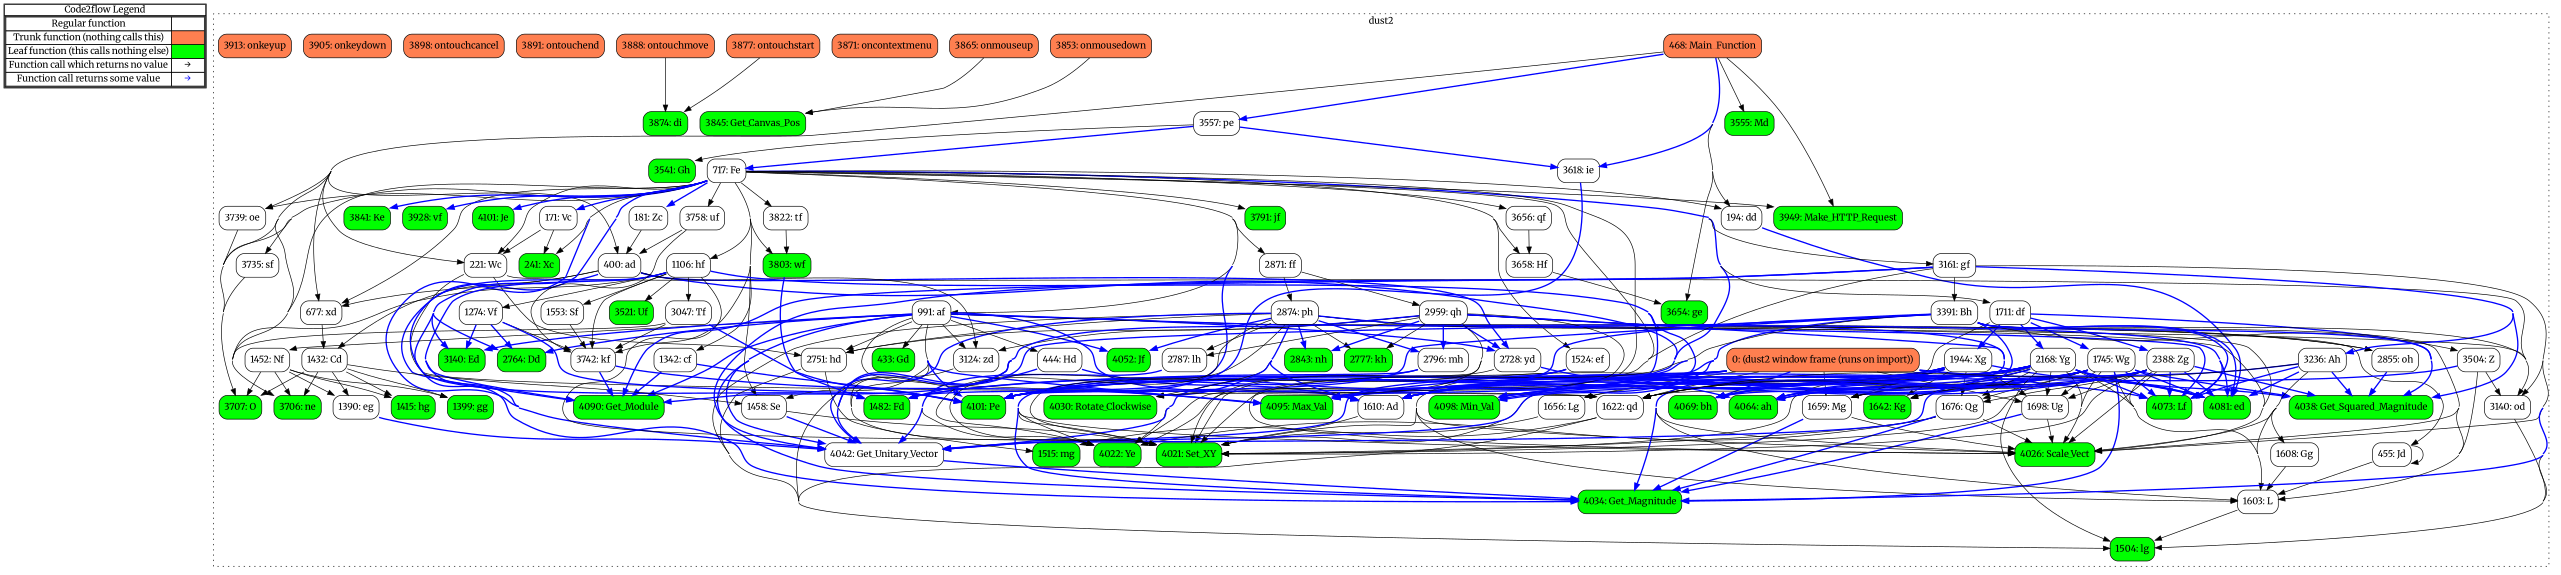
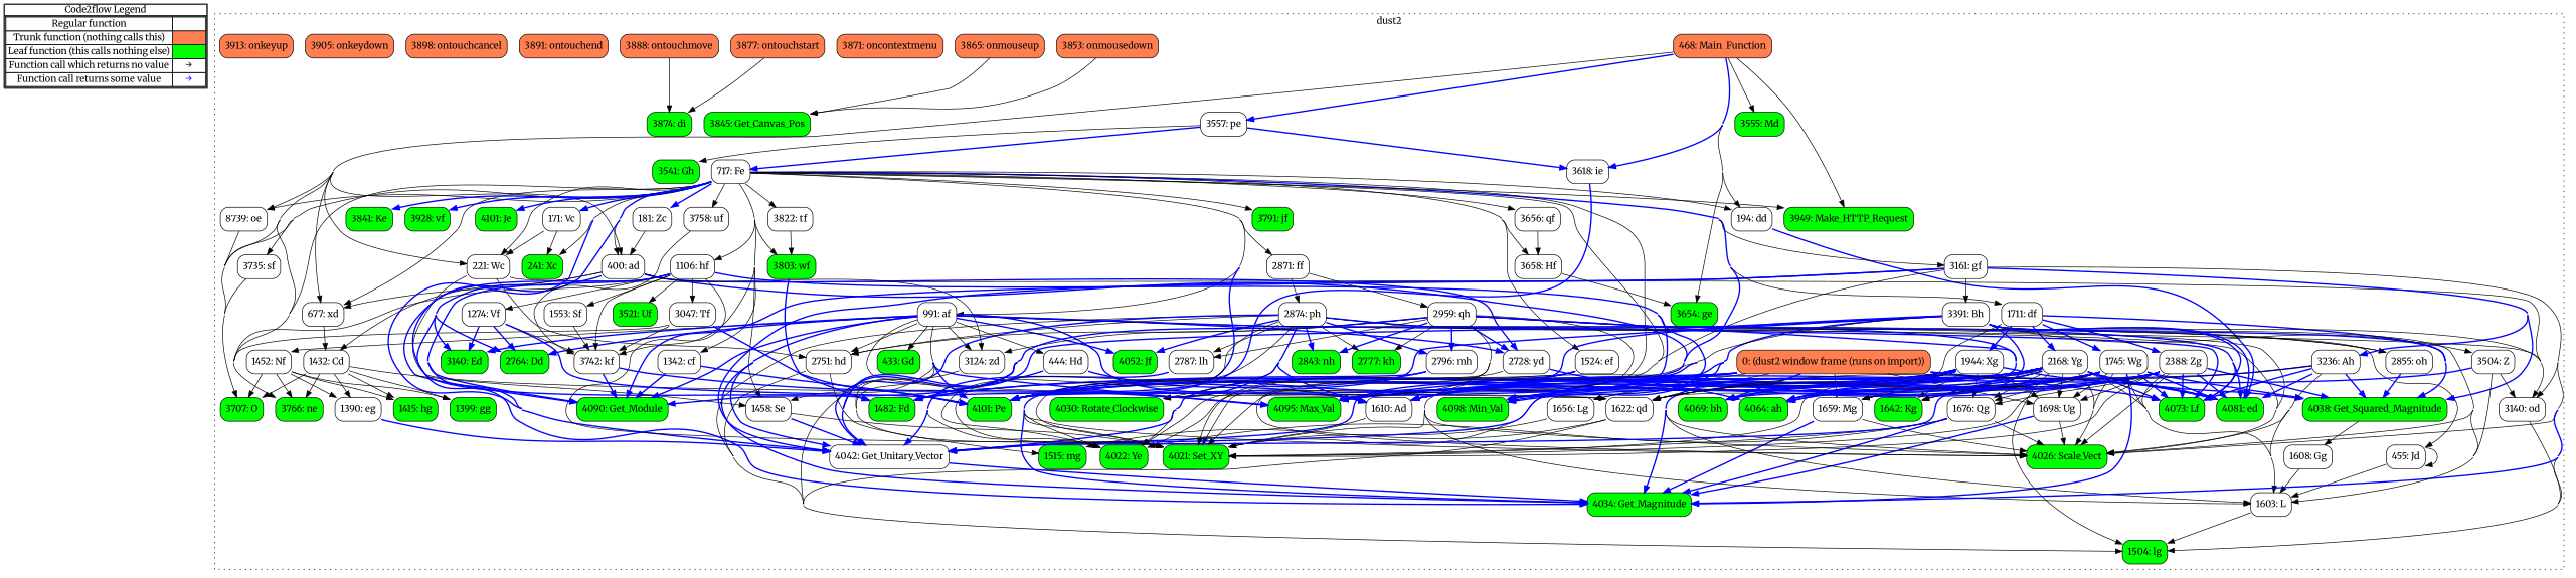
  digraph {
    concentrate=true
    fontname=Merriweather
    node [fontname=Merriweather shape=rect splines=ortho style=rounded]
    edge [fontname=Merriweather]
    n1 [label=< 				<table cellspacing="0" cellpadding="0" border="1"><tr><td>Code2flow Legend</td></tr><tr><td> 				<table cellspacing="0"> 				<tr><td>Regular function</td><td width="50px"></td></tr> 				<tr><td>Trunk function (nothing calls this)</td><td bgcolor='coral'></td></tr> 				<tr><td>Leaf function (this calls nothing else)</td><td bgcolor='green'></td></tr> 				<tr><td>Function call which returns no value</td><td>&#8594;</td></tr> 				<tr><td>Function call returns some value</td><td><font color='blue'>&#8594;</font></td></tr> 				</table></td></tr></table> 				> margin=0 shape=none splines="" style=""]
    n2 [fillcolor=coral label="0: (dust2 window frame (runs on import))" style="rounded,filled"]
    n3 [label="171: Vc"]
    n4 [label="181: Zc"]
    n5 [label="194: dd"]
    n6 [label="221: Wc"]
    n7 [fillcolor=green label="241: Xc" style="rounded,filled"]
    n8 [label="400: ad"]
    n9 [fillcolor=green label="433: Gd" style="rounded,filled"]
    n10 [label="444: Hd"]
    n11 [label="455: Jd"]
    n12 [fillcolor=coral label="468: Main_Function" style="rounded,filled"]
    n13 [label="677: xd"]
    n14 [label="717: Fe"]
    n15 [label="991: af"]
    n16 [label="1106: hf"]
    n17 [label="1274: Vf"]
    n18 [label="1342: cf"]
    n19 [label="1390: eg"]
    n20 [fillcolor=green label="1399: gg" style="rounded,filled"]
    n21 [fillcolor=green label="1415: hg" style="rounded,filled"]
    n22 [label="1432: Cd"]
    n23 [label="1452: Nf"]
    n24 [label="1458: Se"]
    n25 [fillcolor=green label="1482: Fd" style="rounded,filled"]
    n26 [fillcolor=green label="1504: lg" style="rounded,filled"]
    n27 [fillcolor=green label="1515: mg" style="rounded,filled"]
    n28 [label="1524: ef"]
    n29 [label="1553: Sf"]
    n30 [label="1603: L"]
    n31 [label="1608: Gg"]
    n32 [label="1610: Ad"]
    n33 [label="1622: qd"]
    n34 [fillcolor=green label="1642: Kg" style="rounded,filled"]
    n35 [label="1656: Lg"]
    n36 [label="1659: Mg"]
    n37 [label="1676: Qg"]
    n38 [label="1698: Ug"]
    n39 [label="1711: df"]
    n40 [label="1745: Wg"]
    n41 [label="1944: Xg"]
    n42 [label="2168: Yg"]
    n43 [label="2388: Zg"]
    n44 [label="2728: yd"]
    n45 [label="2751: hd"]
    n46 [fillcolor=green label="2764: Dd" style="rounded,filled"]
    n47 [fillcolor=green label="2777: kh" style="rounded,filled"]
    n48 [label="2787: lh"]
    n49 [label="2796: mh"]
    n50 [fillcolor=green label="2843: nh" style="rounded,filled"]
    n51 [label="2855: oh"]
    n52 [label="2871: ff"]
    n53 [label="2874: ph"]
    n54 [label="2959: qh"]
    n55 [label="3047: Tf"]
    n56 [label="3124: zd"]
    n57 [label="3140: od"]
    n58 [fillcolor=green label="3140: Ed" style="rounded,filled"]
    n59 [label="3161: gf"]
    n60 [label="3236: Ah"]
    n61 [label="3391: Bh"]
    n62 [label="3504: Z"]
    n63 [fillcolor=green label="3521: Uf" style="rounded,filled"]
    n64 [fillcolor=green label="3541: Gh" style="rounded,filled"]
    n65 [fillcolor=green label="3555: Md" style="rounded,filled"]
    n66 [label="3557: pe"]
    n67 [label="3618: ie"]
    n68 [fillcolor=green label="3654: ge" style="rounded,filled"]
    n69 [label="3656: qf"]
    n70 [label="3658: Hf"]
    n71 [fillcolor=green label="3707: O" style="rounded,filled"]
    n72 [label="3735: sf"]
-   n73 [label="3739: oe"]
+   n73 [label="8739: oe"]
    n74 [label="3742: kf"]
    n75 [label="3758: uf"]
-   n76 [fillcolor=green label="3706: ne" style="rounded,filled"]
+   n76 [fillcolor=green label="3766: ne" style="rounded,filled"]
    n77 [fillcolor=green label="3791: jf" style="rounded,filled"]
    n78 [fillcolor=green label="3803: wf" style="rounded,filled"]
    n79 [label="3822: tf"]
    n80 [fillcolor=green label="3841: Ke" style="rounded,filled"]
    n81 [fillcolor=green label="3845: Get_Canvas_Pos" style="rounded,filled"]
    n82 [fillcolor=coral label="3853: onmousedown" style="rounded,filled"]
    n83 [fillcolor=coral label="3865: onmouseup" style="rounded,filled"]
    n84 [fillcolor=coral label="3871: oncontextmenu" style="rounded,filled"]
    n85 [fillcolor=green label="3874: di" style="rounded,filled"]
    n86 [fillcolor=coral label="3877: ontouchstart" style="rounded,filled"]
    n87 [fillcolor=coral label="3888: ontouchmove" style="rounded,filled"]
    n88 [fillcolor=coral label="3891: ontouchend" style="rounded,filled"]
    n89 [fillcolor=coral label="3898: ontouchcancel" style="rounded,filled"]
    n90 [fillcolor=coral label="3905: onkeydown" style="rounded,filled"]
    n91 [fillcolor=coral label="3913: onkeyup" style="rounded,filled"]
    n92 [fillcolor=green label="3928: vf" style="rounded,filled"]
    n93 [fillcolor=green label="3949: Make_HTTP_Request" style="rounded,filled"]
    n94 [fillcolor=green label="4021: Set_XY" style="rounded,filled"]
    n95 [fillcolor=green label="4022: Ye" style="rounded,filled"]
    n96 [fillcolor=green label="4026: Scale_Vect" style="rounded,filled"]
    n97 [fillcolor=green label="4030: Rotate_Clockwise" style="rounded,filled"]
    n98 [fillcolor=green label="4034: Get_Magnitude" style="rounded,filled"]
    n99 [fillcolor=green label="4038: Get_Squared_Magnitude" style="rounded,filled"]
    n100 [label="4042: Get_Unitary_Vector"]
    n101 [fillcolor=green label="4052: Jf" style="rounded,filled"]
    n102 [fillcolor=green label="4064: ah" style="rounded,filled"]
    n103 [fillcolor=green label="4069: bh" style="rounded,filled"]
    n104 [fillcolor=green label="4073: Lf" style="rounded,filled"]
    n105 [fillcolor=green label="4081: ed" style="rounded,filled"]
    n106 [fillcolor=green label="4090: Get_Module" style="rounded,filled"]
    n107 [fillcolor=green label="4095: Max_Val" style="rounded,filled"]
    n108 [fillcolor=green label="4098: Min_Val" style="rounded,filled"]
    n109 [fillcolor=green label="4101: Pe" style="rounded,filled"]
    n110 [fillcolor=green label="4101: Je" style="rounded,filled"]
    subgraph sub_1 {
      label=legend
      rank=min
      n1
    }
    subgraph cluster_2 {
      color=black
      label=dust2
      style=dotted
      n2
      n3
      n4
      n5
      n6
      n7
      n8
      n9
      n10
      n11
      n12
      n13
      n14
      n15
      n16
      n17
      n18
      n19
      n20
      n21
      n22
      n23
      n24
      n25
      n26
      n27
      n28
      n29
      n30
      n31
      n32
      n33
      n34
      n35
      n36
      n37
      n38
      n39
      n40
      n41
      n42
      n43
      n44
      n45
      n46
      n47
      n48
      n49
      n50
      n51
      n52
      n53
      n54
      n55
      n56
      n57
      n58
      n59
      n60
      n61
      n62
      n63
      n64
      n65
      n66
      n67
      n68
      n69
      n70
      n71
      n72
      n73
      n74
      n75
      n76
      n77
      n78
      n79
      n80
      n81
      n82
      n83
      n84
      n85
      n86
      n87
      n88
      n89
      n90
      n91
      n92
      n93
      n94
      n95
      n96
      n97
      n98
      n99
      n100
      n101
      n102
      n103
      n104
      n105
      n106
      n107
      n108
      n109
      n110
    }
    n2 -> n25 [color=blue penwidth=2]
    n2 -> n30
    n2 -> n33
    n2 -> n35
    n2 -> n36
    n2 -> n38
    n2 -> n94
    n2 -> n96
    n2 -> n100 [color=blue penwidth=2]
    n2 -> n103 [color=blue penwidth=2]
    n2 -> n104 [color=blue penwidth=2]
    n2 -> n105 [color=blue penwidth=2]
    n2 -> n107 [color=blue penwidth=2]
    n2 -> n108 [color=blue penwidth=2]
    n3 -> n6
    n3 -> n7
    n4 -> n8
    n5 -> n105 [color=blue penwidth=2]
    n6 -> n33
    n6 -> n45
    n6 -> n57
    n8 -> n13
    n8 -> n22
    n8 -> n25 [color=blue penwidth=2]
    n8 -> n32 [color=blue penwidth=2]
    n8 -> n44 [color=blue penwidth=2]
    n8 -> n46 [color=blue penwidth=2]
    n8 -> n56
    n8 -> n58 [color=blue penwidth=2]
    n10 -> n25 [color=blue penwidth=2]
    n10 -> n32 [color=blue penwidth=2]
    n11 -> n11
    n11 -> n30
    n12 -> n5
    n12 -> n6
    n12 -> n8
    n12 -> n13
    n12 -> n65
    n12 -> n66 [color=blue penwidth=2]
    n12 -> n67 [color=blue penwidth=2]
    n12 -> n68
    n12 -> n71
    n12 -> n73
    n12 -> n76
    n12 -> n93
    n13 -> n22
    n14 -> n3 [color=blue penwidth=2]
    n14 -> n4 [color=blue penwidth=2]
    n14 -> n5
    n14 -> n6
    n14 -> n7
-   n75 -> n8
+   n14 -> n8
    n14 -> n13
    n14 -> n15
    n14 -> n16
    n14 -> n18
    n14 -> n24
    n14 -> n28
    n14 -> n32 [color=blue penwidth=2]
    n14 -> n39
    n14 -> n52
    n14 -> n59
    n14 -> n69
    n14 -> n70
    n14 -> n71
    n14 -> n72
    n14 -> n73
    n14 -> n74
    n14 -> n75
    n14 -> n76
    n14 -> n77
    n14 -> n78
    n14 -> n79
    n14 -> n80 [color=blue penwidth=2]
    n14 -> n92 [color=blue penwidth=2]
    n14 -> n93
    n14 -> n94
    n14 -> n95
    n14 -> n100 [color=blue penwidth=2]
    n14 -> n106 [color=blue penwidth=2]
    n14 -> n109 [color=blue penwidth=2]
    n14 -> n110 [color=blue penwidth=2]
    n15 -> n9
    n15 -> n10
    n15 -> n11
    n15 -> n23
    n15 -> n24
    n15 -> n32 [color=blue penwidth=2]
    n15 -> n33
    n15 -> n44 [color=blue penwidth=2]
    n15 -> n45
    n15 -> n46 [color=blue penwidth=2]
    n15 -> n56
    n15 -> n57
    n15 -> n58 [color=blue penwidth=2]
    n15 -> n94
    n15 -> n98 [color=blue penwidth=2]
    n15 -> n100 [color=blue penwidth=2]
    n15 -> n101 [color=blue penwidth=2]
    n15 -> n104 [color=blue penwidth=2]
    n15 -> n106 [color=blue penwidth=2]
    n15 -> n107 [color=blue penwidth=2]
    n15 -> n109 [color=blue penwidth=2]
    n16 -> n17
    n16 -> n29
    n16 -> n55
    n16 -> n63
    n16 -> n74
    n16 -> n76
    n16 -> n94
    n16 -> n98 [color=blue penwidth=2]
    n16 -> n100 [color=blue penwidth=2]
    n16 -> n106 [color=blue penwidth=2]
    n16 -> n107 [color=blue penwidth=2]
    n16 -> n108 [color=blue penwidth=2]
    n17 -> n46 [color=blue penwidth=2]
    n17 -> n58 [color=blue penwidth=2]
    n17 -> n74
    n17 -> n109 [color=blue penwidth=2]
    n18 -> n106 [color=blue penwidth=2]
    n18 -> n109 [color=blue penwidth=2]
    n19 -> n100 [color=blue penwidth=2]
    n22 -> n19
    n22 -> n20
    n22 -> n21
    n22 -> n24
    n22 -> n71
    n22 -> n76
    n23 -> n19
    n23 -> n20
    n23 -> n21
    n23 -> n71
    n23 -> n76
    n24 -> n94
    n24 -> n100 [color=blue penwidth=2]
    n28 -> n95
    n28 -> n96
    n28 -> n97
    n28 -> n100 [color=blue penwidth=2]
    n28 -> n109 [color=blue penwidth=2]
    n29 -> n74
    n30 -> n26
    n31 -> n30
    n32 -> n94
    n33 -> n26
    n33 -> n27
    n35 -> n94
    n36 -> n96
    n36 -> n98 [color=blue penwidth=2]
    n37 -> n94
    n37 -> n95
    n37 -> n96
    n37 -> n98 [color=blue penwidth=2]
    n38 -> n96
    n38 -> n98 [color=blue penwidth=2]
    n39 -> n33
    n39 -> n40 [color=blue penwidth=2]
    n39 -> n41 [color=blue penwidth=2]
    n39 -> n42 [color=blue penwidth=2]
    n39 -> n43 [color=blue penwidth=2]
    n39 -> n99 [color=blue penwidth=2]
    n40 -> n30
    n40 -> n32 [color=blue penwidth=2]
    n40 -> n33
    n40 -> n34
    n40 -> n35
    n40 -> n36
    n40 -> n37
    n40 -> n38
    n40 -> n94
    n40 -> n96
    n40 -> n98 [color=blue penwidth=2]
    n40 -> n99 [color=blue penwidth=2]
    n40 -> n102 [color=blue penwidth=2]
    n40 -> n103 [color=blue penwidth=2]
    n40 -> n104 [color=blue penwidth=2]
    n40 -> n105 [color=blue penwidth=2]
    n40 -> n107 [color=blue penwidth=2]
    n40 -> n108 [color=blue penwidth=2]
    n40 -> n109 [color=blue penwidth=2]
    n41 -> n30
    n41 -> n32 [color=blue penwidth=2]
    n41 -> n33
    n41 -> n34
    n41 -> n36
    n41 -> n37
    n41 -> n38
    n41 -> n94
    n41 -> n96
    n41 -> n98 [color=blue penwidth=2]
    n41 -> n102 [color=blue penwidth=2]
    n41 -> n103 [color=blue penwidth=2]
    n41 -> n105 [color=blue penwidth=2]
    n41 -> n107 [color=blue penwidth=2]
    n41 -> n108 [color=blue penwidth=2]
    n41 -> n109 [color=blue penwidth=2]
    n42 -> n25 [color=blue penwidth=2]
    n42 -> n26
    n42 -> n30
    n42 -> n32 [color=blue penwidth=2]
    n42 -> n33
    n42 -> n34
    n42 -> n36
    n42 -> n37
    n42 -> n38
    n42 -> n94
    n42 -> n96
    n42 -> n99 [color=blue penwidth=2]
    n42 -> n100 [color=blue penwidth=2]
    n42 -> n102 [color=blue penwidth=2]
    n42 -> n103 [color=blue penwidth=2]
    n42 -> n104 [color=blue penwidth=2]
    n42 -> n105 [color=blue penwidth=2]
    n42 -> n107 [color=blue penwidth=2]
    n42 -> n108 [color=blue penwidth=2]
    n42 -> n109 [color=blue penwidth=2]
    n43 -> n30
    n43 -> n32 [color=blue penwidth=2]
    n43 -> n33
    n43 -> n34
    n43 -> n36
    n43 -> n37
    n43 -> n38
    n43 -> n94
    n43 -> n96
    n43 -> n99 [color=blue penwidth=2]
    n43 -> n100 [color=blue penwidth=2]
    n43 -> n102 [color=blue penwidth=2]
    n43 -> n103 [color=blue penwidth=2]
    n43 -> n104 [color=blue penwidth=2]
    n43 -> n105 [color=blue penwidth=2]
    n43 -> n109 [color=blue penwidth=2]
    n44 -> n94
    n44 -> n102 [color=blue penwidth=2]
    n45 -> n26
    n45 -> n27
    n48 -> n95
    n48 -> n100 [color=blue penwidth=2]
    n49 -> n94
    n49 -> n95
    n49 -> n96
    n49 -> n98 [color=blue penwidth=2]
    n49 -> n109 [color=blue penwidth=2]
    n51 -> n99 [color=blue penwidth=2]
    n52 -> n53
    n52 -> n54
    n53 -> n26
    n53 -> n32 [color=blue penwidth=2]
    n53 -> n45
    n53 -> n47
    n53 -> n48
    n53 -> n49 [color=blue penwidth=2]
    n53 -> n50 [color=blue penwidth=2]
    n53 -> n51
    n53 -> n94
    n53 -> n95
    n53 -> n96
    n53 -> n97
    n53 -> n100 [color=blue penwidth=2]
    n53 -> n101 [color=blue penwidth=2]
    n53 -> n103 [color=blue penwidth=2]
    n53 -> n109 [color=blue penwidth=2]
    n54 -> n26
    n54 -> n44 [color=blue penwidth=2]
    n54 -> n45
    n54 -> n47
    n54 -> n48
    n54 -> n49 [color=blue penwidth=2]
    n54 -> n50 [color=blue penwidth=2]
    n54 -> n51
    n54 -> n56
    n54 -> n94
    n54 -> n95
    n54 -> n96
    n54 -> n97
    n54 -> n100 [color=blue penwidth=2]
    n54 -> n103 [color=blue penwidth=2]
    n54 -> n104 [color=blue penwidth=2]
    n54 -> n105 [color=blue penwidth=2]
    n54 -> n106 [color=blue penwidth=2]
    n55 -> n74
    n55 -> n76
    n55 -> n109 [color=blue penwidth=2]
    n56 -> n94
    n57 -> n26
    n59 -> n26
    n59 -> n57
    n59 -> n60 [color=blue penwidth=2]
    n59 -> n61
    n59 -> n94
    n59 -> n96
    n59 -> n98 [color=blue penwidth=2]
    n59 -> n99 [color=blue penwidth=2]
    n59 -> n100 [color=blue penwidth=2]
    n59 -> n106 [color=blue penwidth=2]
    n60 -> n30
-   n60 -> n31
+   n99 -> n31
    n60 -> n32 [color=blue penwidth=2]
    n60 -> n33
    n60 -> n96
    n60 -> n99 [color=blue penwidth=2]
    n60 -> n104 [color=blue penwidth=2]
    n60 -> n105 [color=blue penwidth=2]
    n61 -> n25 [color=blue penwidth=2]
    n61 -> n30
    n61 -> n32 [color=blue penwidth=2]
    n61 -> n57
    n61 -> n62
    n61 -> n94
    n61 -> n96
    n61 -> n99 [color=blue penwidth=2]
    n61 -> n100 [color=blue penwidth=2]
    n61 -> n102 [color=blue penwidth=2]
    n61 -> n104 [color=blue penwidth=2]
    n61 -> n105 [color=blue penwidth=2]
    n61 -> n107 [color=blue penwidth=2]
    n61 -> n108 [color=blue penwidth=2]
    n61 -> n109 [color=blue penwidth=2]
    n62 -> n30
    n62 -> n32 [color=blue penwidth=2]
    n62 -> n57
    n66 -> n14 [color=blue penwidth=2]
    n66 -> n64
    n66 -> n67 [color=blue penwidth=2]
    n67 -> n109 [color=blue penwidth=2]
    n69 -> n70
    n70 -> n68
    n72 -> n71
    n73 -> n71
    n74 -> n106 [color=blue penwidth=2]
    n74 -> n107 [color=blue penwidth=2]
    n75 -> n74
    n78 -> n25 [color=blue penwidth=2]
    n79 -> n78
    n82 -> n81
    n83 -> n81
    n86 -> n85
    n87 -> n85
    n100 -> n98 [color=blue penwidth=2]
  }
